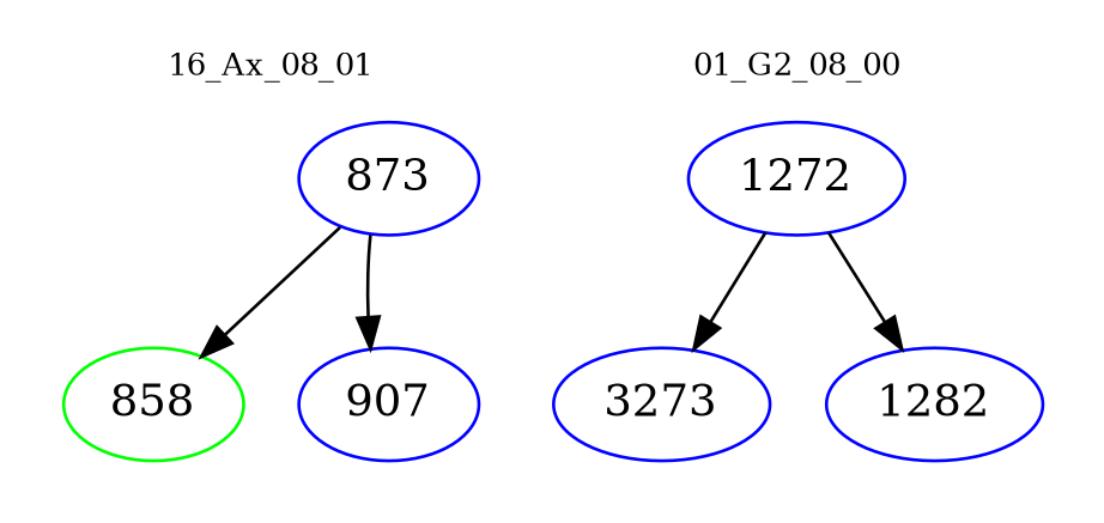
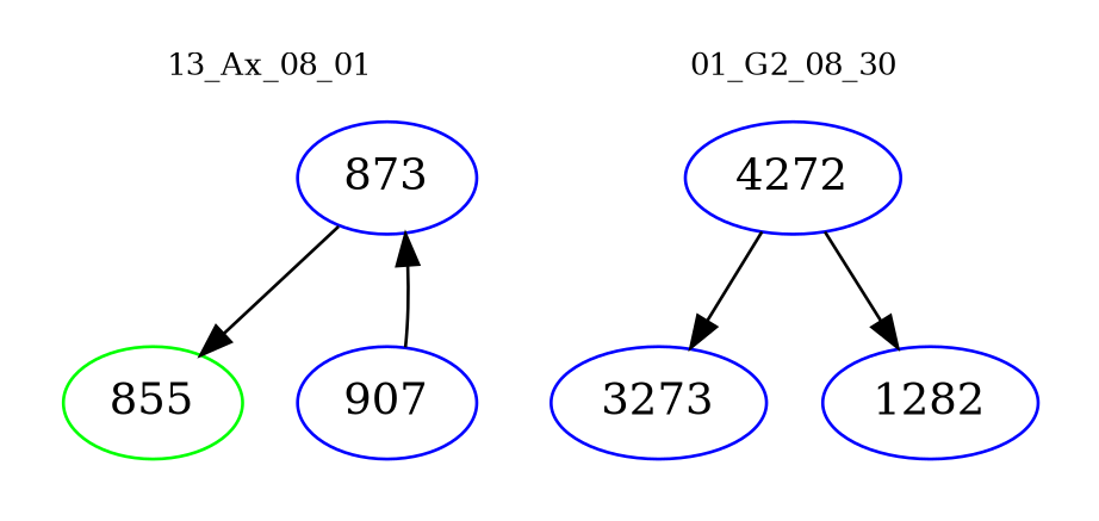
  digraph {
    node [color=blue]
    edge [color=black]
    n1 [label=873]
-   n2 [color=green label=858]
+   n2 [color=green label=855]
    n3 [label=907]
-   n4 [label=1272]
+   n4 [label=4272]
    n5 [label=3273]
    n6 [label=1282]
    subgraph cluster_1 {
      color=white
      fontsize=10
-     label="16_Ax_08_01"
+     label="13_Ax_08_01"
      n1
      n2
      n3
    }
    subgraph cluster_2 {
      color=white
      fontsize=10
-     label="01_G2_08_00"
+     label="01_G2_08_30"
      n4
      n5
      n6
    }
    n1 -> n2
-   n1 -> n3
+   n3 -> n1
    n4 -> n5
    n4 -> n6
  }
